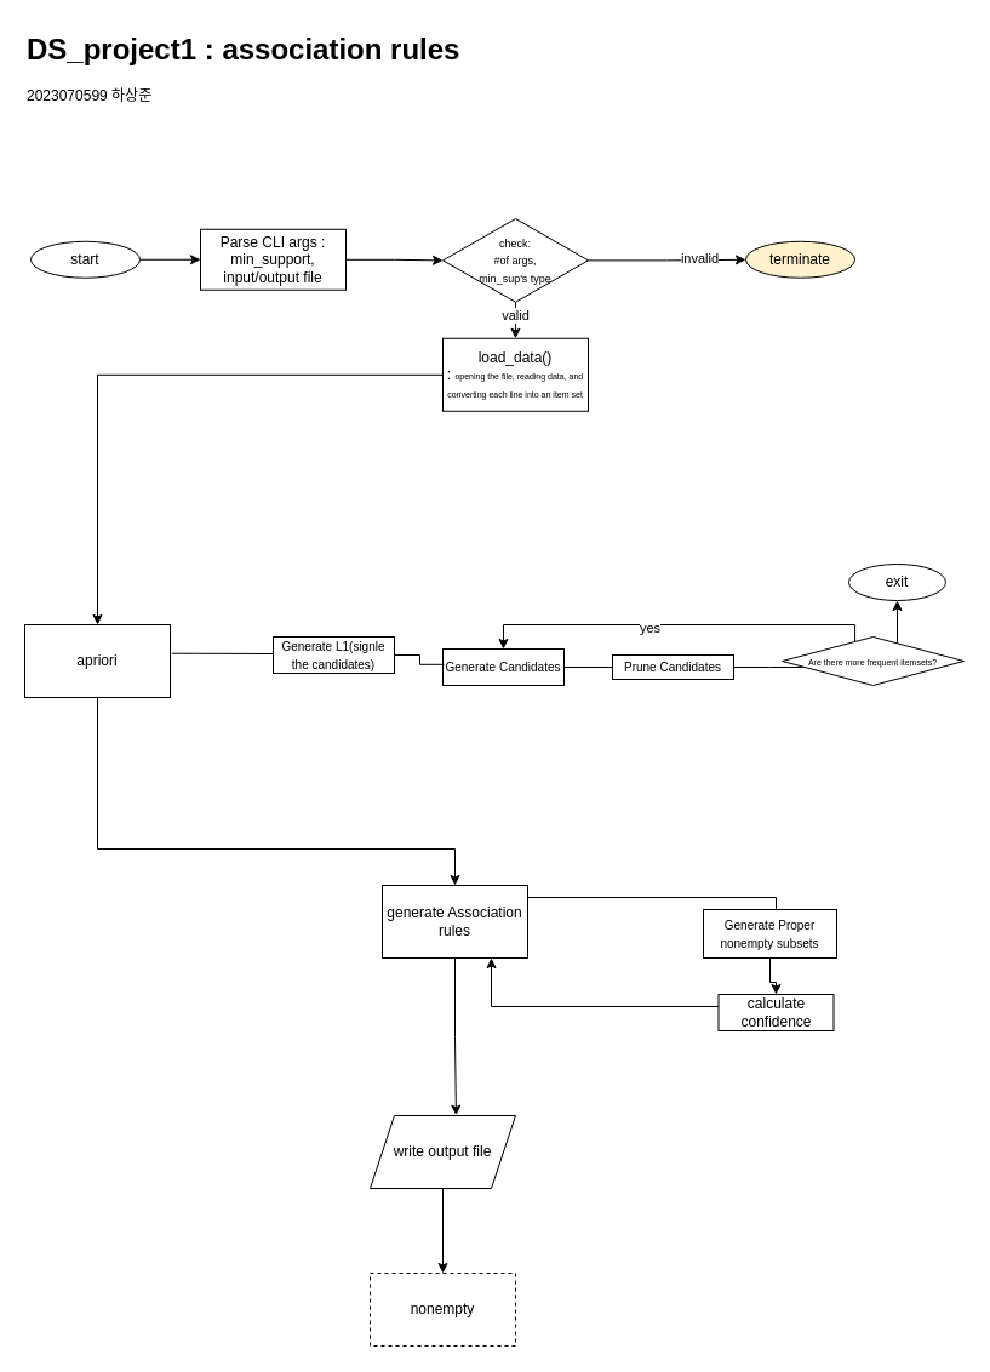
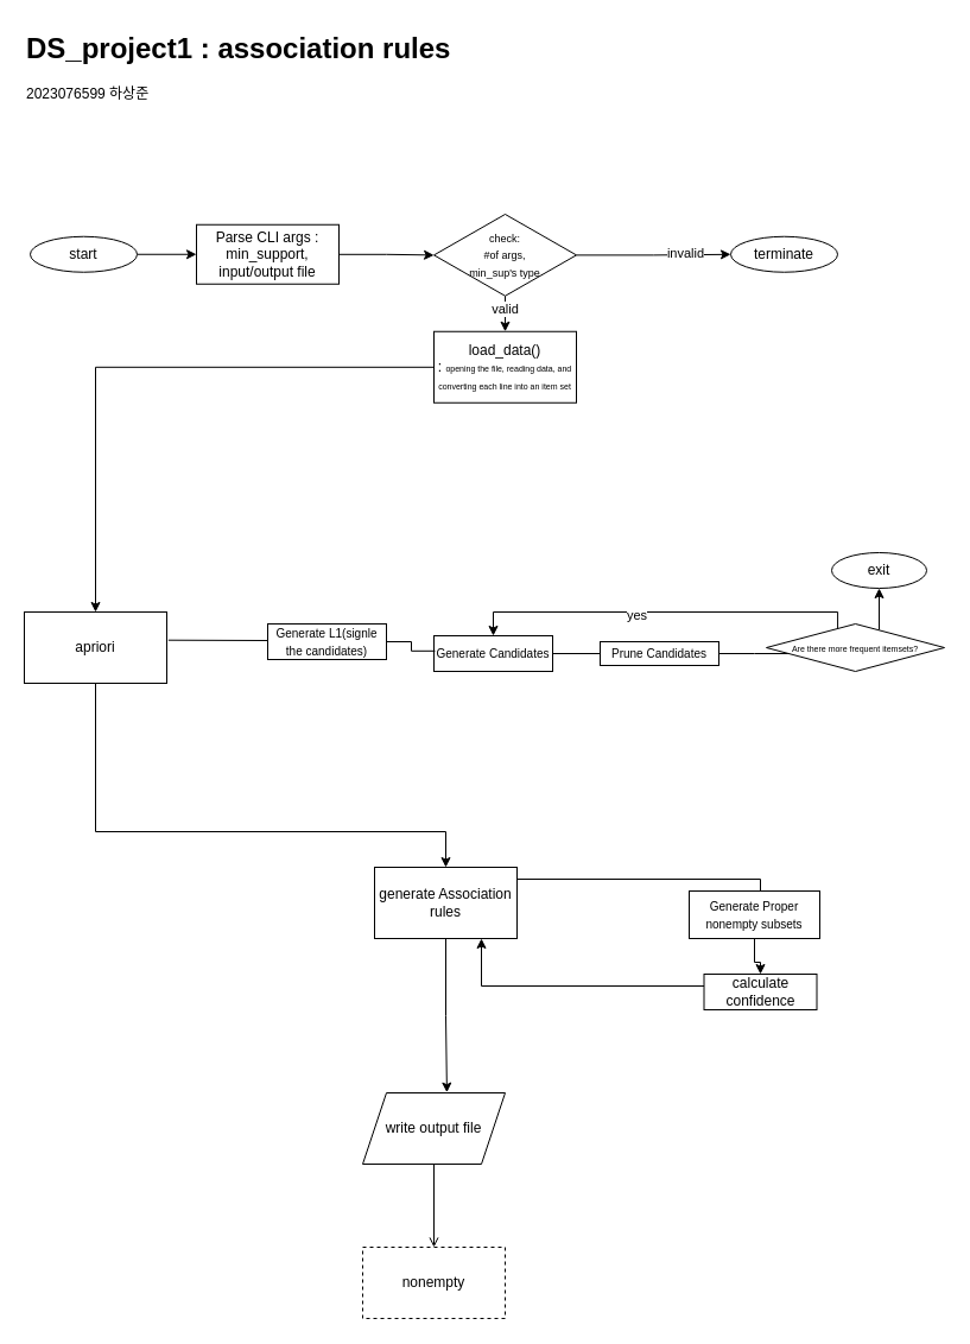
  <mxCell id="0" />
  <mxCell id="1" parent="0" />
  <mxCell id="2" style="edgeStyle=orthogonalEdgeStyle;rounded=0;orthogonalLoop=1;jettySize=auto;html=1;" edge="1" parent="1" source="3" target="11"><mxGeometry relative="1" as="geometry" /></mxCell>
  <mxCell id="3" value="Parse CLI args :&lt;br&gt;min_support, input/output file" style="rounded=0;whiteSpace=wrap;html=1;" vertex="1" parent="1"><mxGeometry x="165" y="188.75" width="120" height="50" as="geometry" /></mxCell>
  <mxCell id="4" value="nonempty" style="rounded=0;whiteSpace=wrap;html=1;dashed=1;" vertex="1" parent="1"><mxGeometry x="305" y="1050" width="120" height="60" as="geometry" /></mxCell>
  <mxCell id="5" style="edgeStyle=orthogonalEdgeStyle;rounded=0;orthogonalLoop=1;jettySize=auto;html=1;entryX=0;entryY=0.5;entryDx=0;entryDy=0;" edge="1" parent="1" source="6" target="3"><mxGeometry relative="1" as="geometry" /></mxCell>
  <mxCell id="6" value="&lt;div&gt;start&lt;/div&gt;" style="ellipse;whiteSpace=wrap;html=1;" vertex="1" parent="1"><mxGeometry x="25" y="198.75" width="90" height="30" as="geometry" /></mxCell>
  <mxCell id="7" style="edgeStyle=orthogonalEdgeStyle;rounded=0;orthogonalLoop=1;jettySize=auto;html=1;" edge="1" parent="1" source="11" target="12"><mxGeometry relative="1" as="geometry" /></mxCell>
  <mxCell id="8" value="invalid" style="edgeLabel;html=1;align=center;verticalAlign=middle;resizable=0;points=[];" vertex="1" connectable="0" parent="7"><mxGeometry x="0.402" y="1" relative="1" as="geometry"><mxPoint as="offset" /></mxGeometry></mxCell>
  <mxCell id="9" style="edgeStyle=orthogonalEdgeStyle;rounded=0;orthogonalLoop=1;jettySize=auto;html=1;" edge="1" parent="1" source="11" target="14"><mxGeometry relative="1" as="geometry" /></mxCell>
  <mxCell id="10" value="valid" style="edgeLabel;html=1;align=center;verticalAlign=middle;resizable=0;points=[];" vertex="1" connectable="0" parent="9"><mxGeometry x="0.17" y="1" relative="1" as="geometry"><mxPoint as="offset" /></mxGeometry></mxCell>
  <mxCell id="11" value="&lt;font style=&quot;font-size: 9px;&quot;&gt;check:&lt;br&gt;#of args, &lt;br&gt;min_sup's type&lt;/font&gt;" style="rhombus;whiteSpace=wrap;html=1;" vertex="1" parent="1"><mxGeometry x="365" y="180" width="120" height="68.75" as="geometry" /></mxCell>
- <mxCell id="12" value="terminate" style="ellipse;whiteSpace=wrap;html=1;fillColor=#fff2cc;" vertex="1" parent="1"><mxGeometry x="615" y="198.75" width="90" height="30" as="geometry" /></mxCell>
+ <mxCell id="12" value="terminate" style="ellipse;whiteSpace=wrap;html=1;" vertex="1" parent="1"><mxGeometry x="615" y="198.75" width="90" height="30" as="geometry" /></mxCell>
  <mxCell id="13" style="edgeStyle=orthogonalEdgeStyle;rounded=0;orthogonalLoop=1;jettySize=auto;html=1;" edge="1" parent="1" source="14" target="16"><mxGeometry relative="1" as="geometry" /></mxCell>
  <mxCell id="14" value="&lt;div&gt;load_data()&lt;/div&gt;&lt;div&gt;: &lt;font style=&quot;font-size: 7px;&quot;&gt;opening the file, reading data, and converting each line into an item set&lt;/font&gt;&lt;/div&gt;" style="rounded=0;whiteSpace=wrap;html=1;" vertex="1" parent="1"><mxGeometry x="365" y="278.75" width="120" height="60" as="geometry" /></mxCell>
  <mxCell id="15" style="edgeStyle=orthogonalEdgeStyle;rounded=0;orthogonalLoop=1;jettySize=auto;html=1;entryX=0.5;entryY=0;entryDx=0;entryDy=0;" edge="1" parent="1" source="16" target="30"><mxGeometry relative="1" as="geometry"><Array as="points"><mxPoint x="80" y="700" /><mxPoint x="375" y="700" /></Array></mxGeometry></mxCell>
  <mxCell id="16" value="&lt;div&gt;apriori&lt;/div&gt;" style="rounded=0;whiteSpace=wrap;html=1;" vertex="1" parent="1"><mxGeometry x="20" y="515" width="120" height="60" as="geometry" /></mxCell>
  <mxCell id="17" value="&lt;font style=&quot;font-size: 10px;&quot;&gt;Generate L1(signle the candidates)&lt;/font&gt;" style="whiteSpace=wrap;html=1;align=center;verticalAlign=middle;treeFolding=1;treeMoving=1;newEdgeStyle={&quot;edgeStyle&quot;:&quot;elbowEdgeStyle&quot;,&quot;startArrow&quot;:&quot;none&quot;,&quot;endArrow&quot;:&quot;none&quot;};" vertex="1" parent="1"><mxGeometry x="225" y="525" width="100" height="30" as="geometry" /></mxCell>
  <mxCell id="18" value="" style="edgeStyle=elbowEdgeStyle;elbow=vertical;sourcePerimeterSpacing=0;targetPerimeterSpacing=0;startArrow=none;endArrow=none;rounded=0;curved=0;exitX=1.011;exitY=0.395;exitDx=0;exitDy=0;exitPerimeter=0;" edge="1" target="17" parent="1" source="16"><mxGeometry relative="1" as="geometry"><mxPoint x="185" y="130" as="sourcePoint" /></mxGeometry></mxCell>
  <mxCell id="19" style="edgeStyle=elbowEdgeStyle;rounded=0;orthogonalLoop=1;jettySize=auto;html=1;startArrow=none;endArrow=none;entryX=0.5;entryY=0;entryDx=0;entryDy=0;" edge="1" parent="1" source="20" target="22"><mxGeometry relative="1" as="geometry" /></mxCell>
  <mxCell id="20" value="&lt;font style=&quot;font-size: 10px;&quot;&gt;Generate Candidates &lt;/font&gt;" style="whiteSpace=wrap;html=1;align=center;verticalAlign=middle;treeFolding=1;treeMoving=1;newEdgeStyle={&quot;edgeStyle&quot;:&quot;elbowEdgeStyle&quot;,&quot;startArrow&quot;:&quot;none&quot;,&quot;endArrow&quot;:&quot;none&quot;};" vertex="1" parent="1"><mxGeometry x="365" y="535" width="100" height="30" as="geometry" /></mxCell>
  <mxCell id="21" style="edgeStyle=elbowEdgeStyle;rounded=0;orthogonalLoop=1;jettySize=auto;html=1;startArrow=none;endArrow=none;" edge="1" parent="1" source="22"><mxGeometry relative="1" as="geometry"><mxPoint x="665" y="550" as="targetPoint" /></mxGeometry></mxCell>
  <mxCell id="22" value="&lt;font style=&quot;font-size: 10px;&quot;&gt;Prune Candidates&lt;/font&gt;" style="whiteSpace=wrap;html=1;align=center;verticalAlign=middle;treeFolding=1;treeMoving=1;newEdgeStyle={&quot;edgeStyle&quot;:&quot;elbowEdgeStyle&quot;,&quot;startArrow&quot;:&quot;none&quot;,&quot;endArrow&quot;:&quot;none&quot;};" vertex="1" parent="1"><mxGeometry x="505" y="540" width="100" height="20" as="geometry" /></mxCell>
  <mxCell id="23" style="edgeStyle=elbowEdgeStyle;rounded=0;orthogonalLoop=1;jettySize=auto;html=1;startArrow=none;endArrow=none;entryX=0.5;entryY=0;entryDx=0;entryDy=0;" edge="1" parent="1" source="20" target="20"><mxGeometry relative="1" as="geometry" /></mxCell>
  <mxCell id="24" style="edgeStyle=orthogonalEdgeStyle;rounded=0;orthogonalLoop=1;jettySize=auto;html=1;entryX=0.5;entryY=0;entryDx=0;entryDy=0;" edge="1" parent="1" target="20"><mxGeometry relative="1" as="geometry"><mxPoint x="705.059" y="539.318" as="sourcePoint" /><Array as="points"><mxPoint x="705" y="515" /><mxPoint x="415" y="515" /></Array></mxGeometry></mxCell>
  <mxCell id="25" value="yes" style="edgeLabel;html=1;align=center;verticalAlign=middle;resizable=0;points=[];" vertex="1" connectable="0" parent="24"><mxGeometry x="0.16" y="2" relative="1" as="geometry"><mxPoint as="offset" /></mxGeometry></mxCell>
  <mxCell id="26" style="edgeStyle=orthogonalEdgeStyle;rounded=0;orthogonalLoop=1;jettySize=auto;html=1;entryX=0.5;entryY=1;entryDx=0;entryDy=0;" edge="1" parent="1" target="28"><mxGeometry relative="1" as="geometry"><mxPoint x="740" y="530" as="sourcePoint" /></mxGeometry></mxCell>
  <mxCell id="27" value="&lt;font style=&quot;font-size: 7px;&quot;&gt;Are there more frequent itemsets?&lt;/font&gt;" style="rhombus;whiteSpace=wrap;html=1;" vertex="1" parent="1"><mxGeometry x="645" y="525" width="150" height="40" as="geometry" /></mxCell>
  <mxCell id="28" value="exit" style="ellipse;whiteSpace=wrap;html=1;" vertex="1" parent="1"><mxGeometry x="700" y="465" width="80" height="30" as="geometry" /></mxCell>
  <mxCell id="29" value="" style="edgeStyle=orthogonalEdgeStyle;rounded=0;orthogonalLoop=1;jettySize=auto;html=1;endArrow=none;startFill=0;" edge="1" parent="1" source="30" target="32"><mxGeometry relative="1" as="geometry"><Array as="points"><mxPoint x="640" y="740" /></Array></mxGeometry></mxCell>
  <mxCell id="30" value="generate Association rules" style="rounded=0;whiteSpace=wrap;html=1;" vertex="1" parent="1"><mxGeometry x="315" y="730" width="120" height="60" as="geometry" /></mxCell>
  <mxCell id="31" value="" style="edgeStyle=orthogonalEdgeStyle;rounded=0;orthogonalLoop=1;jettySize=auto;html=1;" edge="1" parent="1" source="32" target="37"><mxGeometry relative="1" as="geometry" /></mxCell>
  <mxCell id="32" value="&lt;font style=&quot;font-size: 10px;&quot;&gt;Generate Proper nonempty subsets&lt;/font&gt;" style="whiteSpace=wrap;html=1;rounded=0;" vertex="1" parent="1"><mxGeometry x="580" y="750" width="110" height="40" as="geometry" /></mxCell>
- <mxCell id="33" style="edgeStyle=orthogonalEdgeStyle;rounded=0;orthogonalLoop=1;jettySize=auto;html=1;" edge="1" parent="1" source="34" target="4"><mxGeometry relative="1" as="geometry" /></mxCell>
+ <mxCell id="33" style="edgeStyle=orthogonalEdgeStyle;rounded=0;orthogonalLoop=1;jettySize=auto;html=1;endArrow=open;" edge="1" parent="1" source="34" target="4"><mxGeometry relative="1" as="geometry" /></mxCell>
  <mxCell id="34" value="write output file" style="shape=parallelogram;perimeter=parallelogramPerimeter;whiteSpace=wrap;html=1;fixedSize=1;" vertex="1" parent="1"><mxGeometry x="305" y="920" width="120" height="60" as="geometry" /></mxCell>
  <mxCell id="35" style="edgeStyle=orthogonalEdgeStyle;rounded=0;orthogonalLoop=1;jettySize=auto;html=1;entryX=0.591;entryY=-0.006;entryDx=0;entryDy=0;entryPerimeter=0;" edge="1" parent="1" source="30" target="34"><mxGeometry relative="1" as="geometry" /></mxCell>
  <mxCell id="36" style="edgeStyle=orthogonalEdgeStyle;rounded=0;orthogonalLoop=1;jettySize=auto;html=1;entryX=0.75;entryY=1;entryDx=0;entryDy=0;" edge="1" parent="1" source="37" target="30"><mxGeometry relative="1" as="geometry"><Array as="points"><mxPoint x="640" y="830" /><mxPoint x="405" y="830" /></Array></mxGeometry></mxCell>
  <mxCell id="37" value="calculate confidence" style="whiteSpace=wrap;html=1;rounded=0;" vertex="1" parent="1"><mxGeometry x="592.5" y="820" width="95" height="30" as="geometry" /></mxCell>
  <mxCell id="38" style="edgeStyle=elbowEdgeStyle;rounded=0;orthogonalLoop=1;jettySize=auto;html=1;startArrow=none;endArrow=none;entryX=0.01;entryY=0.427;entryDx=0;entryDy=0;entryPerimeter=0;" edge="1" parent="1" source="17" target="20"><mxGeometry relative="1" as="geometry" /></mxCell>
- <mxCell id="39" value="&lt;h1 style=&quot;margin-top: 0px;&quot;&gt;DS_project1 : association rules&lt;/h1&gt;&lt;p&gt;2023070599 하상준&lt;/p&gt;" style="text;html=1;whiteSpace=wrap;overflow=hidden;rounded=0;" vertex="1" parent="1"><mxGeometry x="20" y="20" width="360" height="80" as="geometry" /></mxCell>
+ <mxCell id="39" value="&lt;h1 style=&quot;margin-top: 0px;&quot;&gt;DS_project1 : association rules&lt;/h1&gt;&lt;p&gt;2023076599 하상준&lt;/p&gt;" style="text;html=1;whiteSpace=wrap;overflow=hidden;rounded=0;" vertex="1" parent="1"><mxGeometry x="20" y="20" width="360" height="80" as="geometry" /></mxCell>
